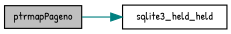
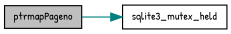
  digraph {
    rankdir=LR
    fontname="Patrick Hand"
    node [color=black fontname="Patrick Hand" fontsize=10 shape=record style=filled]
    n1 [fillcolor=grey75 fontcolor=black height=0.2 label=ptrmapPageno width=0.4]
-   n2 [fillcolor=white height=0.2 label=sqlite3_held_held width=0.4]
+   n2 [fillcolor=white height=0.2 label=sqlite3_mutex_held width=0.4]
    n1 -> n2 [color=teal fontname="Patrick Hand" fontsize=10 labelfontname=FreeSans labelfontsize=10 style=solid]
  }
